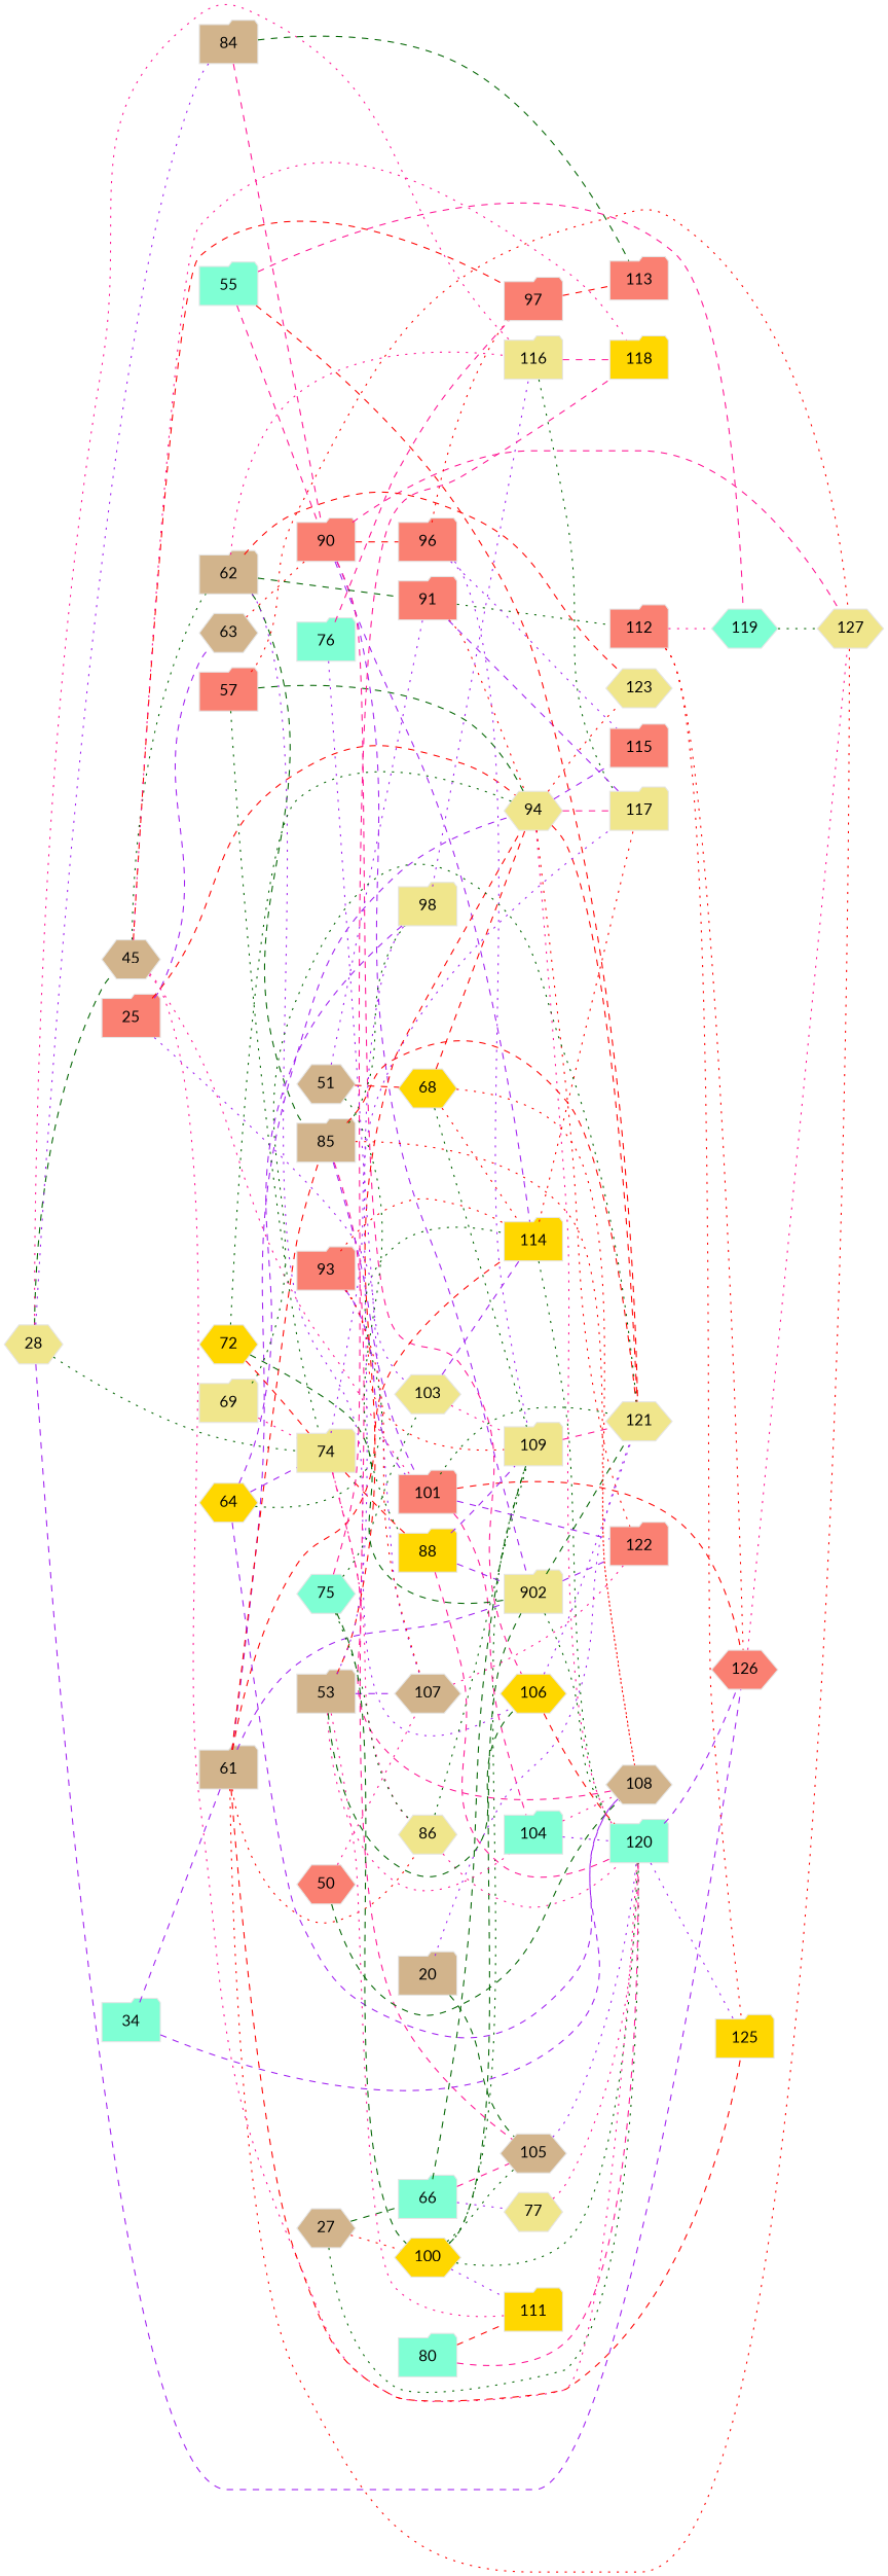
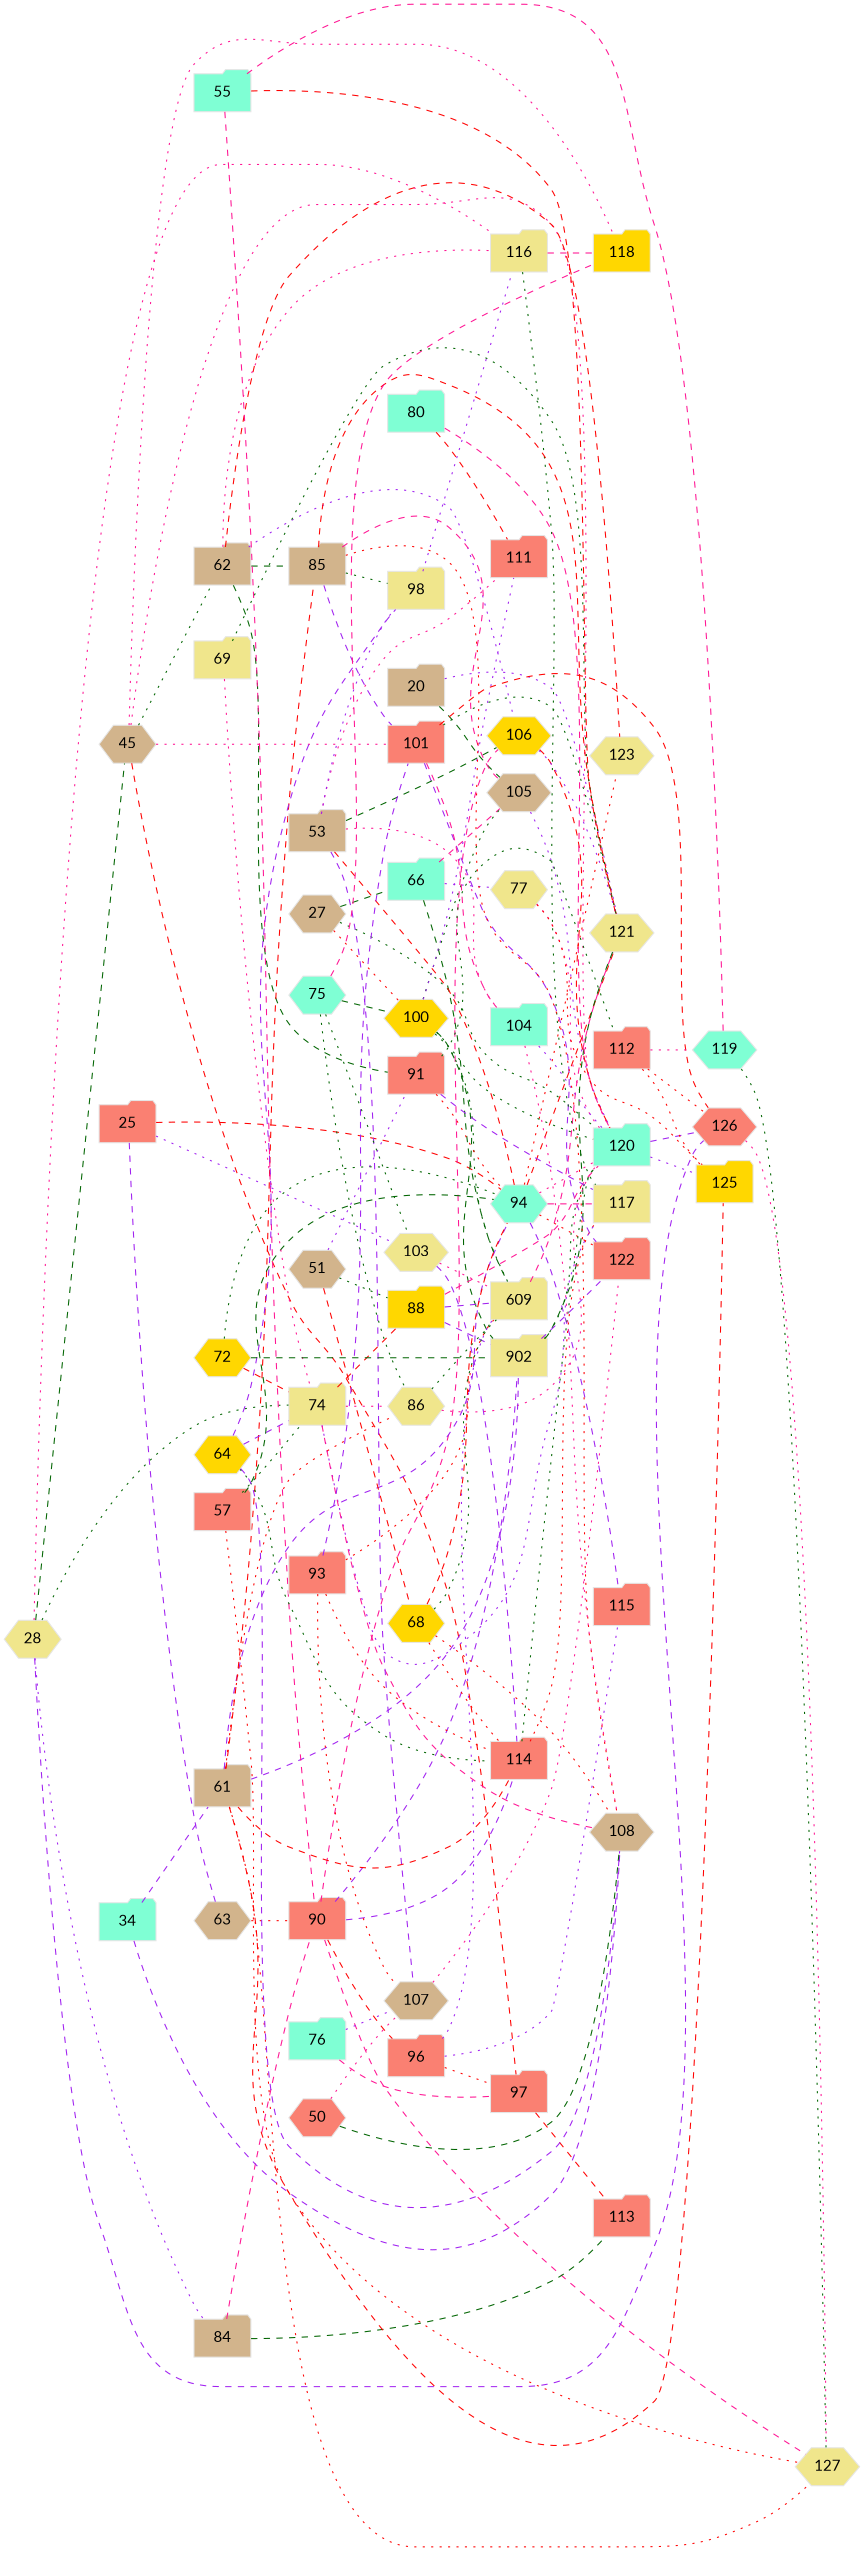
  graph {
    fontname=Lato
    rankdir=LR
    node [color=gray90 fillcolor=salmon fontname=Lato shape=folder style=filled]
    edge [color=purple fontname=Lato style=dotted]
    105 [fillcolor=tan shape=hexagon super="+44"]
    120 [fillcolor=aquamarine super="+81+71"]
    20 [fillcolor=tan]
    121 [fillcolor=khaki shape=hexagon super="+46+92"]
    63 [fillcolor=tan shape=hexagon]
    25
-   94 [fillcolor=khaki shape=hexagon super="+89+41"]
+   94 [fillcolor=aquamarine shape=hexagon super="+89+41"]
    103 [fillcolor=khaki shape=hexagon super="+99"]
    90 [super="+49"]
    117 [fillcolor=khaki super="+17+83"]
    123 [fillcolor=khaki shape=hexagon]
    115
    122
-   114 [fillcolor=gold super="+110"]
-   109 [fillcolor=khaki super="+22+95+32"]
+   114 [super="+110"]
+   109 [fillcolor=khaki super="+22+95+32" label=609]
    66 [fillcolor=aquamarine super="+23+38"]
    77 [fillcolor=khaki shape=hexagon]
    27 [fillcolor=tan shape=hexagon]
    100 [fillcolor=gold shape=hexagon super="+10"]
-   111 [fillcolor=gold]
+   111
    n21 [fillcolor=khaki label=902 super="+13+40+35"]
    126 [shape=hexagon super="+54"]
    125 [fillcolor=gold super="+19+87"]
    45 [fillcolor=tan shape=hexagon super="+30"]
    62 [fillcolor=tan super="+60"]
    97
    101 [super="+5+56+79"]
    118 [fillcolor=gold]
    28 [fillcolor=khaki shape=hexagon]
    74 [fillcolor=khaki super="+24"]
    84 [fillcolor=tan]
    116 [fillcolor=khaki super="+39"]
    108 [fillcolor=tan shape=hexagon super="+73"]
    88 [fillcolor=gold]
    86 [fillcolor=khaki shape=hexagon super="+82"]
    113
    127 [fillcolor=khaki shape=hexagon]
    61 [fillcolor=tan super="+33+26"]
    85 [fillcolor=tan super="+48"]
    34 [fillcolor=aquamarine]
    91 [super="+21"]
    106 [fillcolor=gold shape=hexagon super="+15+6"]
    104 [fillcolor=aquamarine]
    50 [shape=hexagon]
    107 [fillcolor=tan shape=hexagon]
    68 [fillcolor=gold shape=hexagon super="+2+16+67"]
    51 [fillcolor=tan shape=hexagon]
    112
    53 [fillcolor=tan super="+31"]
    98 [fillcolor=khaki]
    96
    55 [fillcolor=aquamarine]
    119 [fillcolor=aquamarine shape=hexagon super="+18"]
    57
    80 [fillcolor=aquamarine]
    64 [fillcolor=gold shape=hexagon super="+1"]
    69 [fillcolor=khaki]
    72 [fillcolor=gold shape=hexagon]
    75 [fillcolor=aquamarine shape=hexagon super="+70"]
    76 [fillcolor=aquamarine]
    93
    105 -- 120
    120 -- 126 [style=dashed]
    120 -- 125
    20 -- 105 [color=darkgreen style=dashed]
    20 -- 121
    63 -- 90 [color=red weight=2]
    25 -- 63 [style=dashed]
    25 -- 94 [color=red style=dashed]
    25 -- 103
    94 -- 120 [color=deeppink weight=4]
    94 -- 121 [color=red style=dashed weight=3]
    94 -- 117 [color=deeppink style=dashed weight=2]
    94 -- 123 [color=red]
    94 -- 115 [style=dashed]
    94 -- 122 [color=red]
    103 -- 114 [style=dashed weight=2]
    103 -- 109 [color=deeppink]
    90 -- 114 [style=dashed]
    90 -- n21 [style=dashed]
    90 -- 127 [color=deeppink style=dashed]
    90 -- 106 [color=deeppink style=dashed]
    90 -- 96 [color=red style=dashed weight=2]
    114 -- 120 [color=darkgreen weight=2]
    114 -- 117 [color=red]
    109 -- 121 [color=deeppink style=dashed weight=3]
    66 -- 105 [color=deeppink style=dashed weight=2]
    66 -- 109 [color=darkgreen style=dashed weight=2]
    66 -- 77 [weight=2]
    77 -- 120 [color=deeppink]
+   77 -- 125 [color=red weight=2]
    27 -- 120 [color=darkgreen]
    27 -- 66 [color=darkgreen style=dashed weight=2]
    27 -- 100 [color=red]
    100 -- 105 [color=darkgreen weight=2]
    100 -- 120 [color=darkgreen]
    100 -- 109 [color=darkgreen]
    100 -- 111
    100 -- n21 [color=darkgreen style=dashed]
    n21 -- 120 [color=darkgreen]
    n21 -- 121 [color=darkgreen style=dashed]
    n21 -- 122 [style=dashed]
    126 -- 127 [color=deeppink]
    45 -- 120 [color=deeppink]
    45 -- 62 [color=darkgreen]
    45 -- 97 [color=red style=dashed]
    45 -- 101 [color=deeppink weight=2]
    45 -- 118 [color=deeppink]
    62 -- 123 [color=red style=dashed]
    62 -- 116 [color=deeppink]
    62 -- 85 [color=darkgreen style=dashed]
    62 -- 91 [color=darkgreen style=dashed weight=2]
    62 -- 106
    97 -- 113 [color=red style=dashed]
    101 -- 121 [color=darkgreen]
    101 -- 122 [style=dashed weight=2]
    101 -- 126 [color=red style=dashed]
    101 -- 104 [color=deeppink style=dashed]
    28 -- 126 [style=dashed weight=2]
    28 -- 45 [color=darkgreen style=dashed]
    28 -- 74 [color=darkgreen]
    28 -- 84
    28 -- 116 [color=deeppink]
    74 -- 117 [weight=2]
    74 -- 108 [color=deeppink style=dashed]
    74 -- 88 [color=red style=dashed]
    74 -- 86 [color=deeppink weight=2]
    84 -- 90 [color=deeppink style=dashed]
    84 -- 113 [color=darkgreen style=dashed]
    116 -- 117 [color=darkgreen]
    116 -- 118 [color=deeppink style=dashed]
    88 -- 120 [color=deeppink style=dashed]
    88 -- 109 [style=dashed]
    88 -- n21 [style=dashed]
    86 -- 120 [color=deeppink]
    86 -- 109 [color=darkgreen weight=2]
    61 -- 94 [style=dashed]
    61 -- 114 [color=red style=dashed]
    61 -- n21 [style=dashed weight=2]
    61 -- 125 [color=red style=dashed weight=2]
    61 -- 86 [color=red]
    61 -- 127 [color=red]
    61 -- 85 [color=red style=dashed]
    85 -- 105 [color=deeppink style=dashed]
    85 -- 121 [color=red style=dashed]
    85 -- 101 [style=dashed]
    85 -- 108 [color=red]
    85 -- 98 [color=darkgreen]
    34 -- 108 [style=dashed]
    34 -- 61 [style=dashed]
    91 -- 94 [color=red]
    91 -- 117 [style=dashed weight=2]
    91 -- 112 [color=darkgreen]
    106 -- 120 [color=red style=dashed]
    106 -- 121 [weight=2]
    104 -- 120
    104 -- 108 [color=deeppink]
    50 -- 108 [color=darkgreen style=dashed]
    50 -- 107 [color=deeppink]
    107 -- 122 [color=deeppink]
    68 -- 94 [color=red style=dashed]
    68 -- 114 [color=red]
    68 -- 109 [color=darkgreen]
    68 -- 108 [color=red weight=2]
    51 -- 88 [color=darkgreen]
    51 -- 91
    51 -- 68 [color=red style=dashed]
    112 -- 126 [color=red]
    112 -- 125 [color=red]
    112 -- 119 [color=deeppink weight=2]
    53 -- 94 [color=red style=dashed]
    53 -- 111 [color=deeppink]
    53 -- 106 [color=darkgreen style=dashed]
    53 -- 104 [color=deeppink]
    53 -- 107 [style=dashed weight=2]
    53 -- 98
    98 -- 116
    96 -- 115
    96 -- 109
    96 -- 97 [color=red]
    55 -- 121 [color=red style=dashed]
    55 -- 90 [color=deeppink style=dashed]
    55 -- 119 [color=deeppink style=dashed]
    119 -- 127 [color=darkgreen]
    57 -- 94 [color=darkgreen style=dashed weight=2]
    57 -- 74 [color=darkgreen]
    57 -- 127 [color=red]
    80 -- 120 [color=deeppink style=dashed]
    80 -- 111 [color=red style=dashed]
    64 -- 114 [color=darkgreen]
    64 -- 74 [style=dashed]
    64 -- 108 [style=dashed]
    64 -- 98 [style=dashed]
    69 -- 121 [color=darkgreen]
    69 -- 74 [color=deeppink]
    72 -- 94 [color=darkgreen weight=2]
    72 -- n21 [color=darkgreen style=dashed weight=2]
    72 -- 74 [color=red style=dashed]
    75 -- 103 [color=darkgreen]
    75 -- 100 [color=darkgreen style=dashed]
    75 -- 118 [color=deeppink style=dashed]
    75 -- 86 [color=darkgreen]
    76 -- 97 [color=deeppink style=dashed]
    76 -- 107
    93 -- 114 [color=red]
    93 -- 109 [color=red]
    93 -- 101 [style=dashed weight=2]
    93 -- 107 [color=red]
  }
